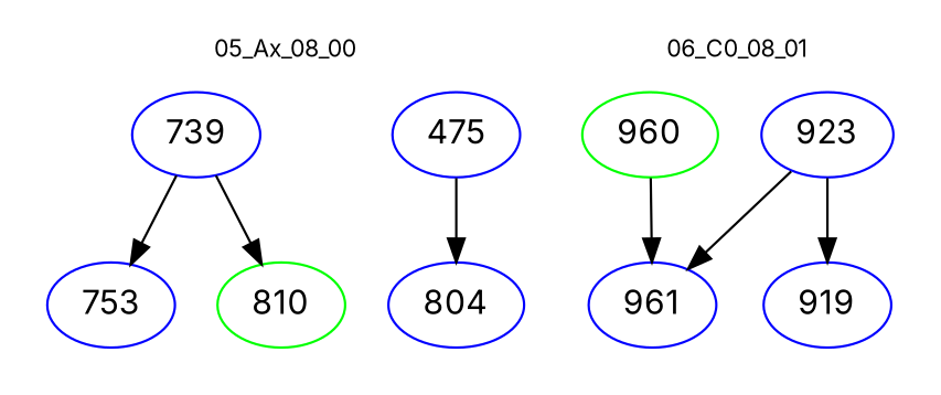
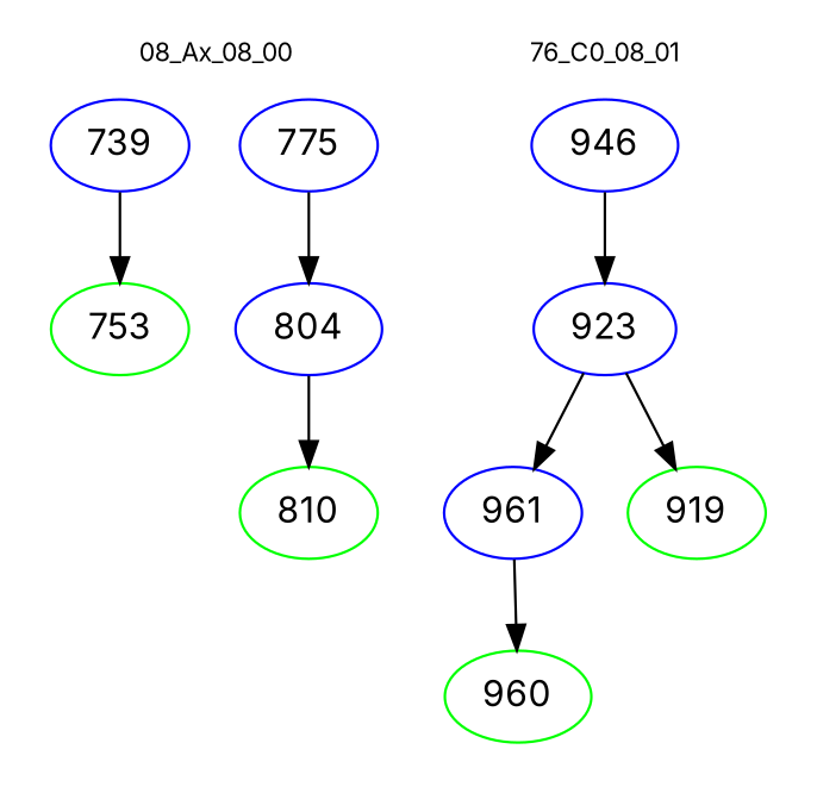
  digraph {
    fontname=Inter
    node [color=blue fontname=Inter]
    edge [color=black fontname=Inter]
-   n1 [label=475]
+   n1 [label=775]
    n2 [label=739]
    n3 [label=804]
-   n4 [label=753]
+   n4 [color=green label=753]
    n5 [color=green label=810]
+   n6 [label=946]
    n7 [label=923]
    n8 [label=961]
-   n9 [label=919]
+   n9 [color=green label=919]
    n10 [color=green label=960]
    subgraph cluster_1 {
      color=white
      fontsize=10
-     label="05_Ax_08_00"
+     label="08_Ax_08_00"
      n1
      n2
      n3
      n4
      n5
    }
    subgraph cluster_2 {
      color=white
      fontsize=10
-     label="06_C0_08_01"
+     label="76_C0_08_01"
+     n6
      n7
      n8
      n9
      n10
    }
    n1 -> n3
    n2 -> n4
-   n2 -> n5
+   n3 -> n5
+   n6 -> n7
    n7 -> n8
    n7 -> n9
-   n10 -> n8
+   n8 -> n10
  }
